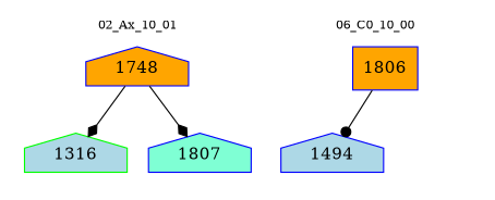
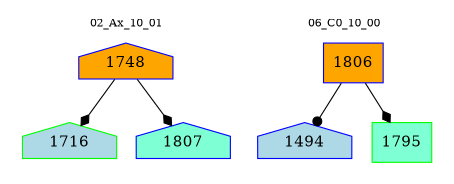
  digraph {
    node [color=blue fillcolor=orange shape=house style=filled]
    edge [arrowhead=diamond color=black]
    n1 [label=1748]
-   n2 [color=green fillcolor=lightblue label=1316]
+   n2 [color=green fillcolor=lightblue label=1716]
    n3 [fillcolor=aquamarine label=1807]
    n4 [label=1806 shape=box]
    n5 [fillcolor=lightblue label=1494]
+   n6 [color=green fillcolor=aquamarine label=1795 shape=box]
    subgraph cluster_1 {
      color=white
      fontsize=10
      label="02_Ax_10_01"
      n1
      n2
      n3
    }
    subgraph cluster_2 {
      color=white
      fontsize=10
      label="06_C0_10_00"
      n4
      n5
+     n6
    }
    n1 -> n2
    n1 -> n3
    n4 -> n5 [arrowhead=dot]
+   n4 -> n6
  }
